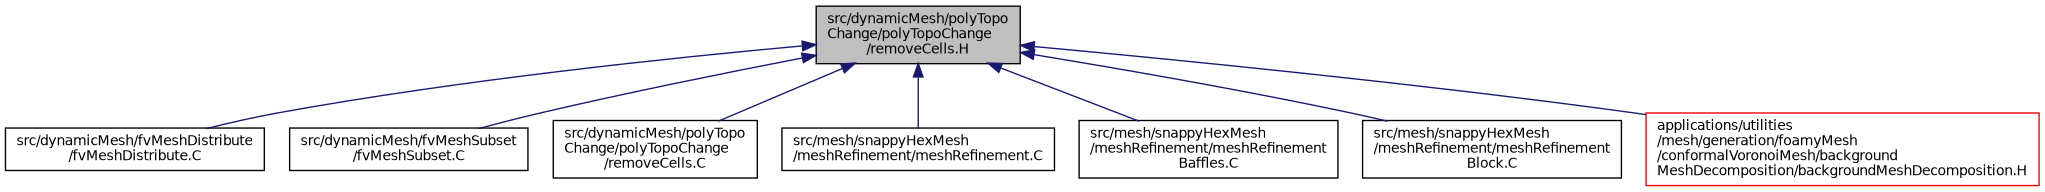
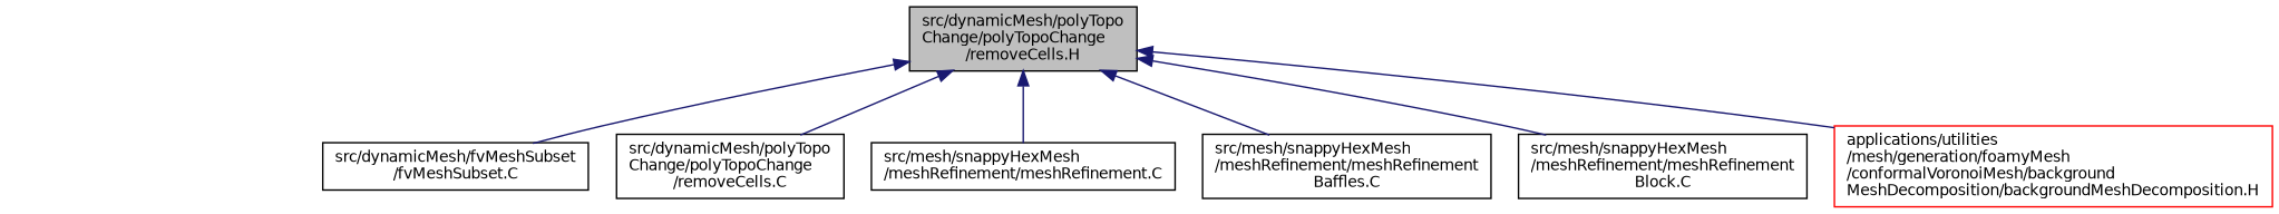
  digraph {
    node [color=black fontname=Helvetica fontsize=10 shape=record]
    edge [color=midnightblue dir=back fontname=Helvetica fontsize=10 labelfontname=Helvetica labelfontsize=10 style=solid]
    n1 [fillcolor=grey75 fontcolor=black height=0.2 label="src/dynamicMesh/polyTopo\lChange/polyTopoChange\l/removeCells.H" style=filled width=0.4]
-   n2 [height=0.2 label="src/dynamicMesh/fvMeshDistribute\l/fvMeshDistribute.C" width=0.4]
    n3 [height=0.2 label="src/dynamicMesh/fvMeshSubset\l/fvMeshSubset.C" width=0.4]
    n4 [height=0.2 label="src/dynamicMesh/polyTopo\lChange/polyTopoChange\l/removeCells.C" width=0.4]
    n5 [height=0.2 label="src/mesh/snappyHexMesh\l/meshRefinement/meshRefinement.C" width=0.4]
    n6 [height=0.2 label="src/mesh/snappyHexMesh\l/meshRefinement/meshRefinement\lBaffles.C" width=0.4]
    n7 [height=0.2 label="src/mesh/snappyHexMesh\l/meshRefinement/meshRefinement\lBlock.C" width=0.4]
    n8 [color=red height=0.2 label="applications/utilities\l/mesh/generation/foamyMesh\l/conformalVoronoiMesh/background\lMeshDecomposition/backgroundMeshDecomposition.H" width=0.4]
-   n1 -> n2
    n1 -> n3
    n1 -> n4
    n1 -> n5
    n1 -> n6
    n1 -> n7
    n1 -> n8
  }
